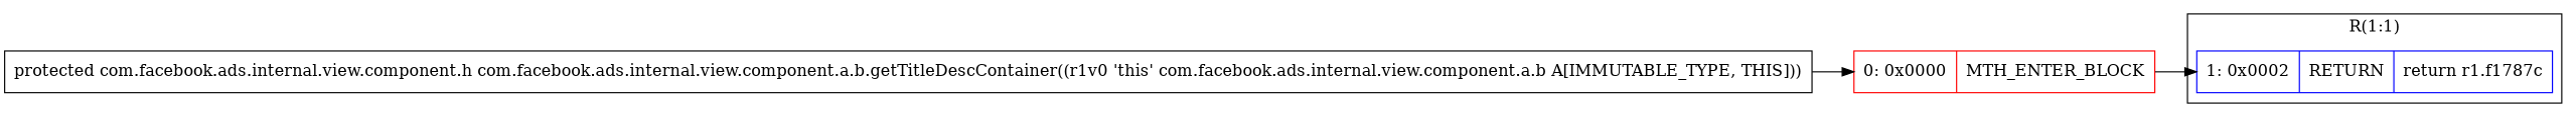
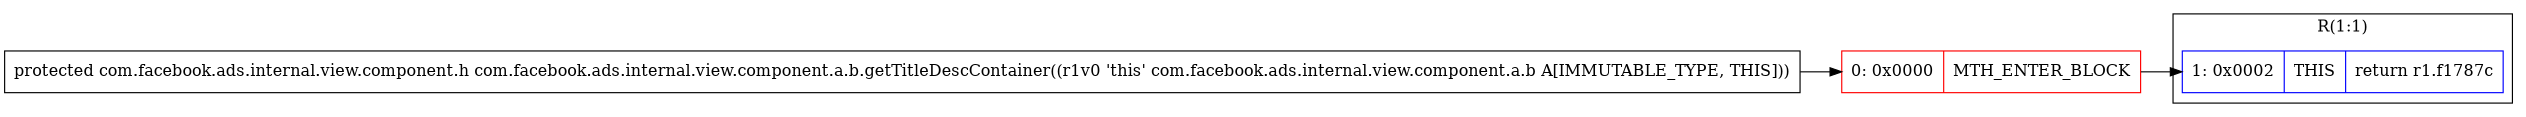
  digraph {
    rankdir=LR
    node [shape=record]
-   n1 [color=blue label="{1\:\ 0x0002|RETURN\l|return r1.f1787c\l}"]
+   n1 [color=blue label="{1\:\ 0x0002|THIS\l|return r1.f1787c\l}"]
    n2 [color=red label="{0\:\ 0x0000|MTH_ENTER_BLOCK\l}"]
    n3 [label="{protected com.facebook.ads.internal.view.component.h com.facebook.ads.internal.view.component.a.b.getTitleDescContainer((r1v0 'this' com.facebook.ads.internal.view.component.a.b A[IMMUTABLE_TYPE, THIS])) }"]
    subgraph cluster_1 {
      label="R(1:1)"
      n1
    }
    n2 -> n1
    n3 -> n2
  }
